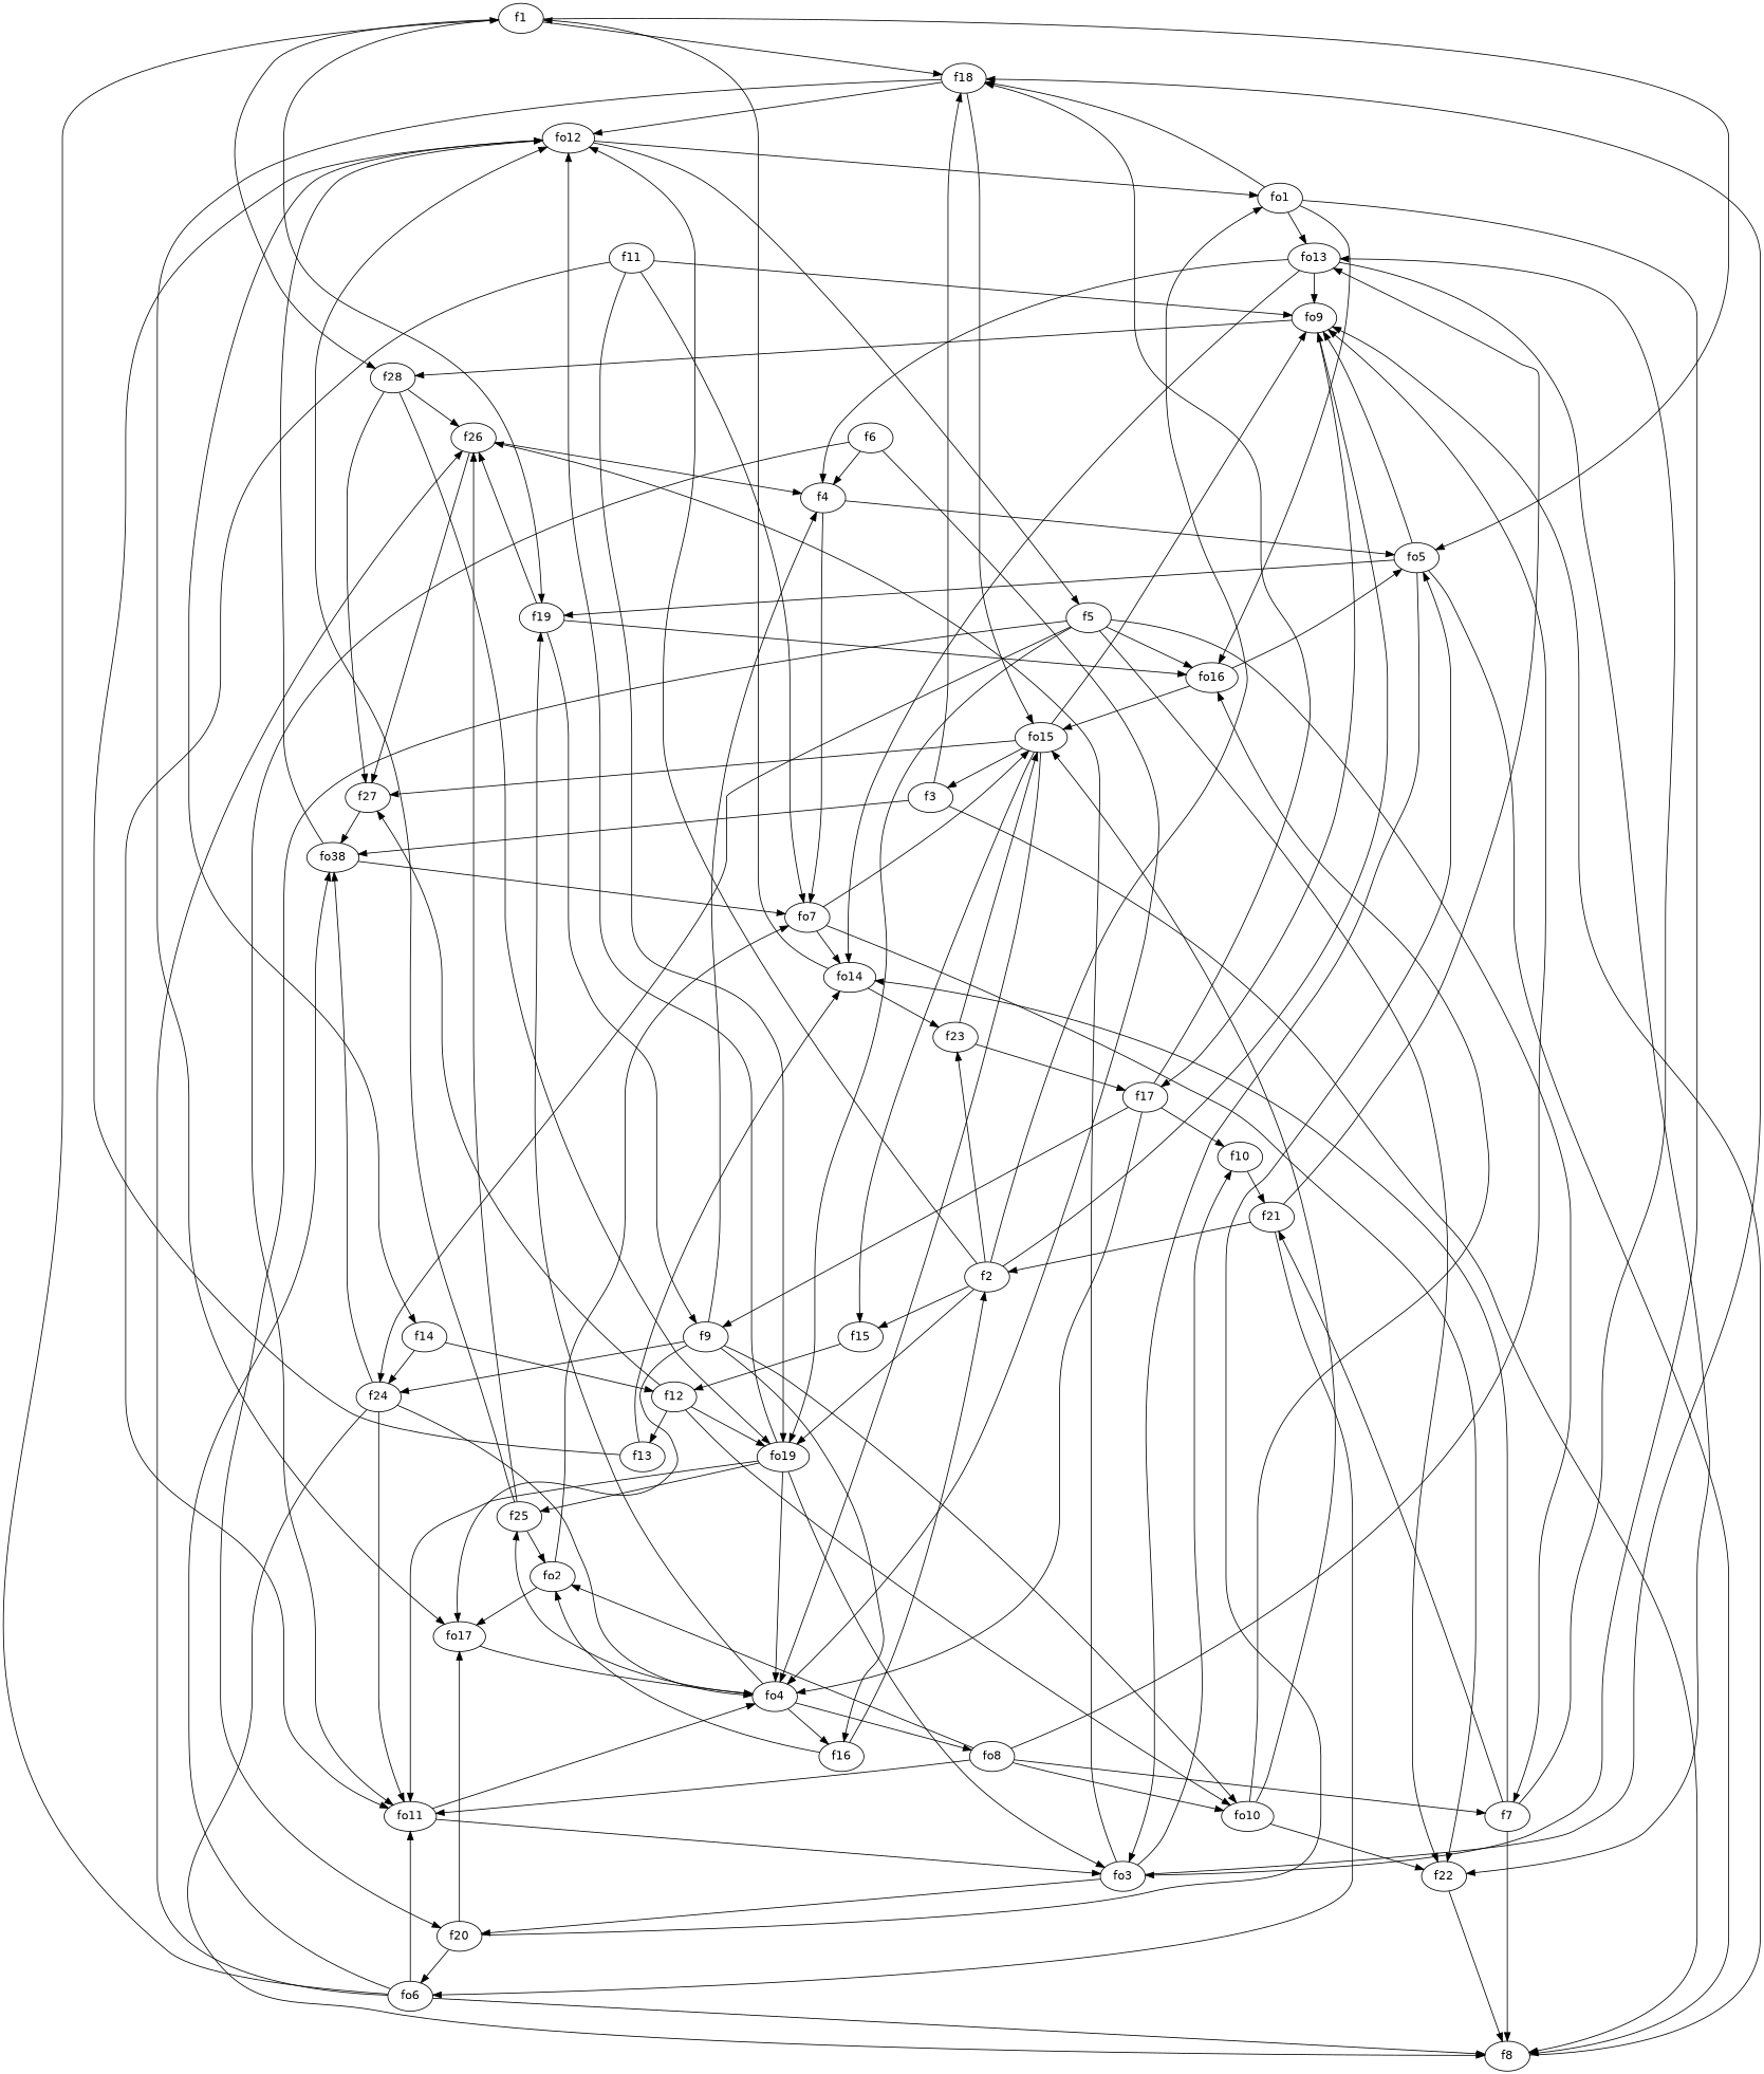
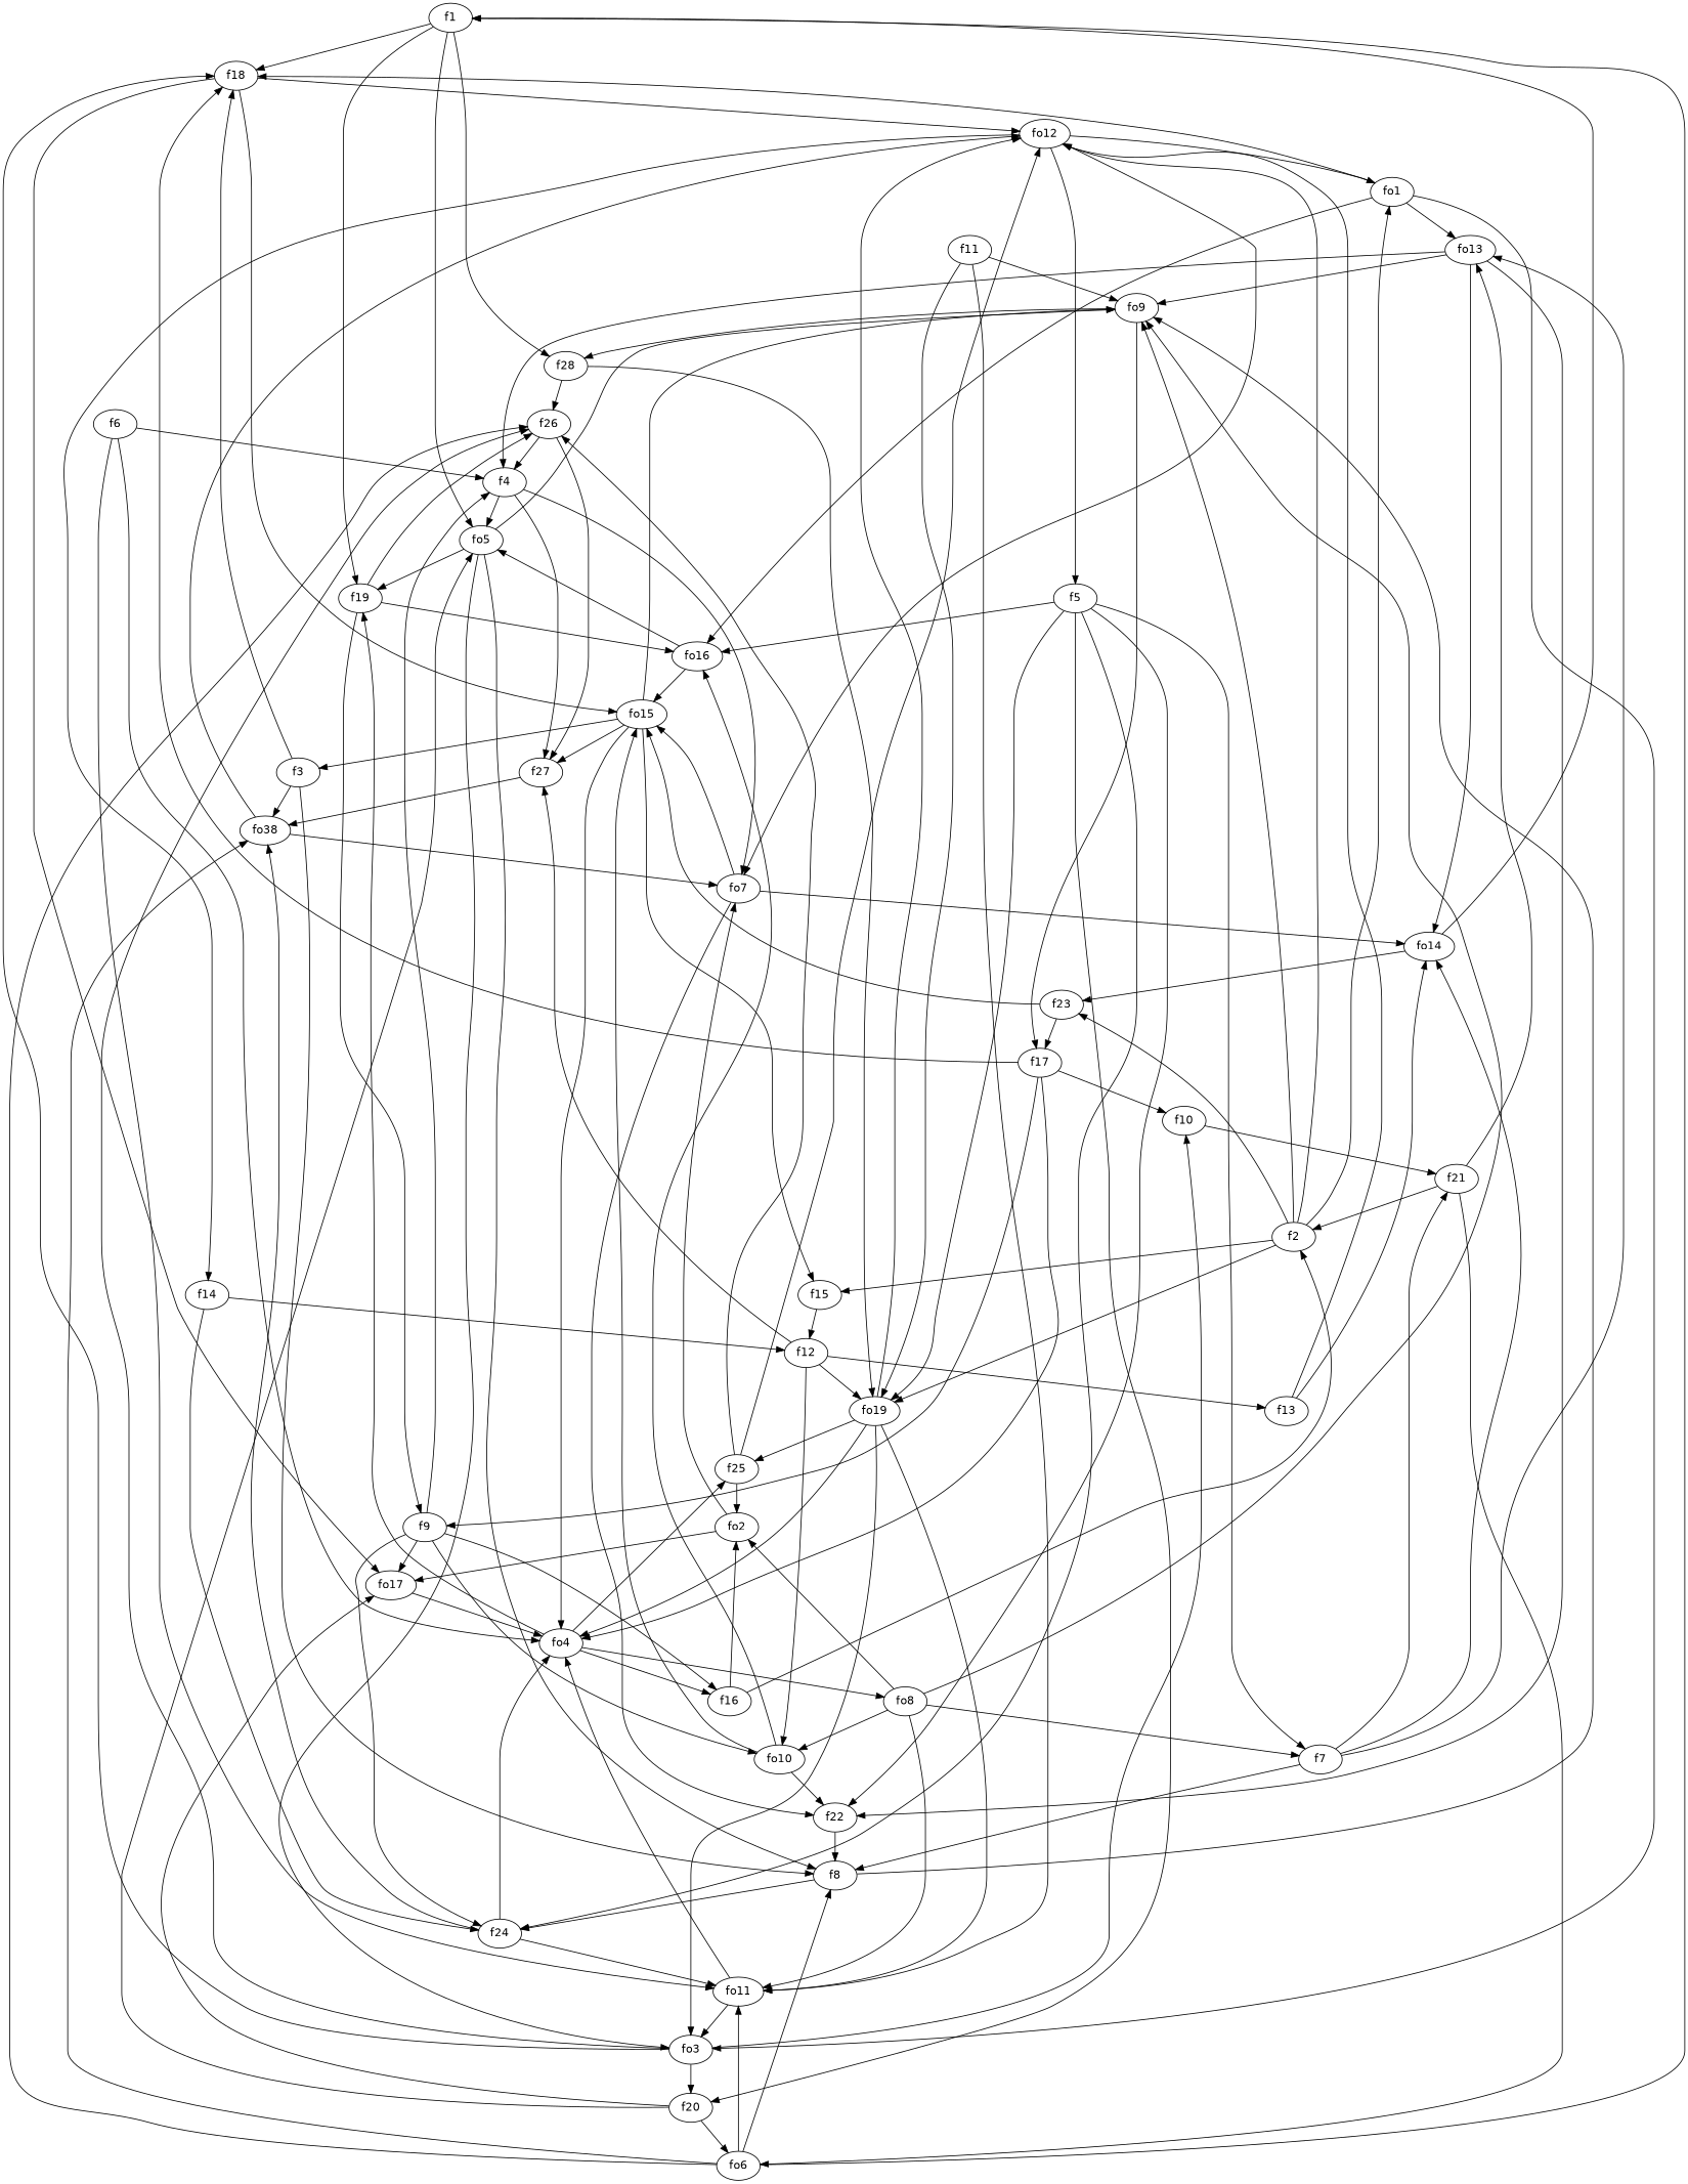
  strict digraph {
    fontname="DejaVu Sans"
    node [fontname="DejaVu Sans"]
    edge [fontname="DejaVu Sans" weight=2]
    f1
    f18
    f19
    f28
    fo5
    fo12
    fo17
    fo15
    fo16
    f9
    f26
    fo19
    fo9
    f8
    fo3
    f2
    f15
    f23
    fo1
    f12
    f17
    fo13
    f5
    f14
    fo4
    fo11
    f25
    f3
    n29 [label=fo38]
    fo7
    f4
    f27
    f22
    fo14
    f7
    f20
    f24
    f21
    fo6
    f6
    f16
    fo8
    fo10
    fo2
    f10
    f11
    f13
    f1 -> f18
    f1 -> f19
    f1 -> f28
    f1 -> fo5
    f18 -> fo12
    f18 -> fo17
    f18 -> fo15
    f19 -> fo16
    f19 -> f9
    f19 -> f26
    f28 -> f26
    f28 -> fo19
    fo5 -> f19
    fo5 -> fo9
    fo5 -> f8
    fo5 -> fo3
    fo12 -> fo1
    fo12 -> f5
    fo12 -> f14
    fo17 -> fo4
    fo15 -> fo9
    fo15 -> f15
    fo15 -> fo4
    fo15 -> f3
    fo15 -> f27
    fo16 -> fo5
    fo16 -> fo15
    f9 -> fo17
    f9 -> f4
    f9 -> f24
    f9 -> f16
    f9 -> fo10
    f26 -> f4
    f26 -> f27
    fo19 -> fo12
    fo19 -> fo3
    fo19 -> fo4
    fo19 -> fo11
    fo19 -> f25
    fo9 -> f28
    fo9 -> f17
    f8 -> fo9
    fo3 -> f18
    fo3 -> f26
    fo3 -> f20
    fo3 -> f10
    f2 -> fo12
    f2 -> fo19
    f2 -> fo9
    f2 -> f15
    f2 -> f23
    f2 -> fo1
    f15 -> f12
    f23 -> fo15
    f23 -> f17
    fo1 -> f18
    fo1 -> fo16
    fo1 -> fo3
    fo1 -> fo13
    f12 -> fo19
    f12 -> f27
    f12 -> fo10
    f12 -> f13
    f17 -> f18
    f17 -> f9
    f17 -> fo4
    f17 -> f10
    fo13 -> fo9
    fo13 -> f4
    fo13 -> f22
    fo13 -> fo14
    f5 -> fo16
    f5 -> fo19
    f5 -> f22
    f5 -> f7
    f5 -> f20
    f5 -> f24
    f14 -> f12
    f14 -> f24
    fo4 -> f19
    fo4 -> f25
    fo4 -> f16
    fo4 -> fo8
    fo11 -> fo3
    fo11 -> fo4
    f25 -> fo12
    f25 -> f26
    f25 -> fo2
    f3 -> f18
    f3 -> f8
    f3 -> n29
    n29 -> fo12
    n29 -> fo7
    fo7 -> fo15
    fo7 -> f22
    fo7 -> fo14
    f4 -> fo5
    f4 -> fo7
-   f28 -> f27
+   f4 -> f27
    f27 -> n29
    f22 -> f8
    fo14 -> f1
    fo14 -> f23
    f7 -> f8
    f7 -> fo13
    f7 -> fo14
    f7 -> f21
    f20 -> fo5
    f20 -> fo17
    f20 -> fo6
-   f24 -> f8
+   f8 -> f24
    f24 -> fo4
    f24 -> fo11
    f24 -> n29
    f21 -> f2
    f21 -> fo13
    f21 -> fo6
    fo6 -> f1
    fo6 -> f26
    fo6 -> f8
    fo6 -> fo11
    fo6 -> n29
    f6 -> fo4
    f6 -> fo11
    f6 -> f4
    f16 -> f2
    f16 -> fo2
    fo8 -> fo9
    fo8 -> fo11
    fo8 -> f7
    fo8 -> fo10
    fo8 -> fo2
    fo10 -> fo15
    fo10 -> fo16
    fo10 -> f22
    fo2 -> fo17
    fo2 -> fo7
    f10 -> f21
    f11 -> fo19
    f11 -> fo9
    f11 -> fo11
-   f11 -> fo7
+   fo12 -> fo7
    f13 -> fo12
    f13 -> fo14
  }
